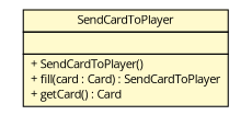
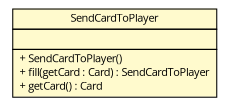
  digraph {
    nodesep=0.25
    ranksep=0.5
    fontname="Open Sans"
-   n1 [fontcolor=black fontname="Open Sans" fontsize=10.0 label=<<table title="Common.SendCardToPlayer" border="0" cellborder="1" cellspacing="0" cellpadding="2" port="p" bgcolor="lemonChiffon" href="./SendCardToPlayer.html"> 		<tr><td><table border="0" cellspacing="0" cellpadding="1"> <tr><td align="center" balign="center"> SendCardToPlayer </td></tr> 		</table></td></tr> 		<tr><td><table border="0" cellspacing="0" cellpadding="1"> <tr><td align="left" balign="left">  </td></tr> 		</table></td></tr> 		<tr><td><table border="0" cellspacing="0" cellpadding="1"> <tr><td align="left" balign="left"> + SendCardToPlayer() </td></tr> <tr><td align="left" balign="left"> + fill(card : Card) : SendCardToPlayer </td></tr> <tr><td align="left" balign="left"> + getCard() : Card </td></tr> 		</table></td></tr> 		</table>> shape=plaintext]
+   n1 [fontcolor=black fontname="Open Sans" fontsize=10.0 label=<<table title="Common.SendCardToPlayer" border="0" cellborder="1" cellspacing="0" cellpadding="2" port="p" bgcolor="lemonChiffon" href="./SendCardToPlayer.html"> 		<tr><td><table border="0" cellspacing="0" cellpadding="1"> <tr><td align="center" balign="center"> SendCardToPlayer </td></tr> 		</table></td></tr> 		<tr><td><table border="0" cellspacing="0" cellpadding="1"> <tr><td align="left" balign="left">  </td></tr> 		</table></td></tr> 		<tr><td><table border="0" cellspacing="0" cellpadding="1"> <tr><td align="left" balign="left"> + SendCardToPlayer() </td></tr> <tr><td align="left" balign="left"> + fill(getCard : Card) : SendCardToPlayer </td></tr> <tr><td align="left" balign="left"> + getCard() : Card </td></tr> 		</table></td></tr> 		</table>> shape=plaintext]
  }
